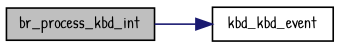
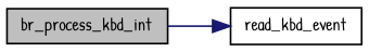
  digraph {
    rankdir=LR
    fontname="Patrick Hand"
    node [color=black fontname="Patrick Hand" fontsize=10 shape=record style=filled]
    n1 [fillcolor=grey75 fontcolor=black height=0.2 label=br_process_kbd_int width=0.4]
-   n2 [fillcolor=white height=0.2 label=kbd_kbd_event width=0.4]
+   n2 [fillcolor=white height=0.2 label=read_kbd_event width=0.4]
    n1 -> n2 [color=midnightblue fontname="Patrick Hand" fontsize=10 labelfontname=Helvetica labelfontsize=10 style=solid]
  }
